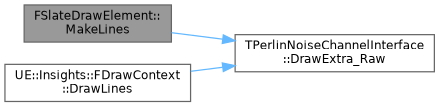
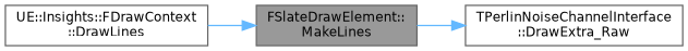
  digraph {
    rankdir=RL
    node [color=grey40 fillcolor=white fontname=Helvetica fontsize=10 shape=box style=filled]
    edge [color=steelblue1 dir=back fontname=Helvetica fontsize=10 labelfontname=Helvetica labelfontsize=10 style=solid]
    n1 [color=gray40 fillcolor=grey60 fontcolor=black height=0.2 label="FSlateDrawElement::\lMakeLines" width=0.4]
    n2 [height=0.2 label="UE::Insights::FDrawContext\l::DrawLines" width=0.4]
    n3 [height=0.2 label="TPerlinNoiseChannelInterface\l::DrawExtra_Raw" width=0.4]
-   n3 -> n2
+   n1 -> n2
    n3 -> n1
  }
